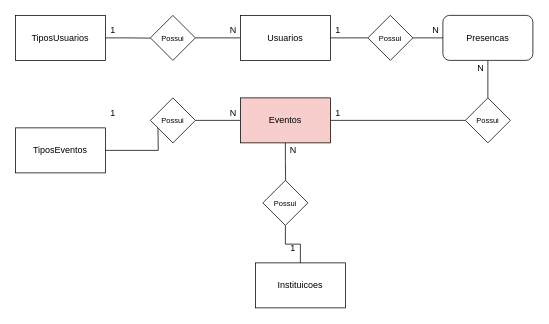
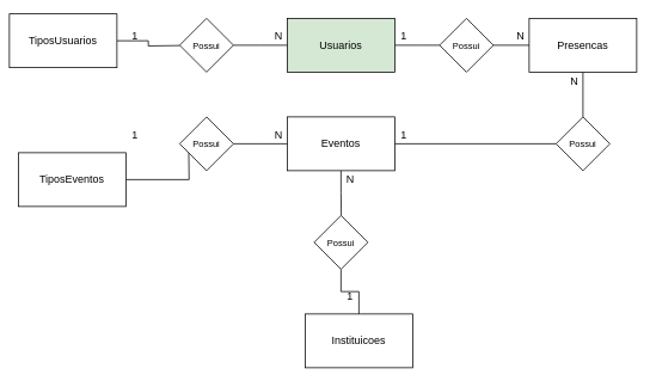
  <mxCell id="0" />
  <mxCell id="1" parent="0" />
  <mxCell id="2" value="Instituicoes" style="rounded=0;whiteSpace=wrap;html=1;" vertex="1" parent="1"><mxGeometry x="340" y="350" width="120" height="60" as="geometry" /></mxCell>
  <mxCell id="3" style="edgeStyle=orthogonalEdgeStyle;rounded=0;orthogonalLoop=1;jettySize=auto;html=1;exitX=1;exitY=0.5;exitDx=0;exitDy=0;startArrow=none;startFill=0;endArrow=none;endFill=0;" edge="1" parent="1" source="4"><mxGeometry relative="1" as="geometry"><mxPoint x="200" y="50.345" as="targetPoint" /></mxGeometry></mxCell>
- <mxCell id="4" value="TiposUsuarios" style="rounded=0;whiteSpace=wrap;html=1;" vertex="1" parent="1"><mxGeometry x="20" y="20" width="120" height="60" as="geometry" /></mxCell>
+ <mxCell id="4" value="TiposUsuarios" style="rounded=0;whiteSpace=wrap;html=1;" vertex="1" parent="1"><mxGeometry x="10" y="15" width="120" height="60" as="geometry" /></mxCell>
  <mxCell id="5" style="edgeStyle=orthogonalEdgeStyle;rounded=0;orthogonalLoop=1;jettySize=auto;html=1;exitX=1;exitY=0.5;exitDx=0;exitDy=0;startArrow=none;startFill=0;endArrow=none;endFill=0;" edge="1" parent="1" source="6"><mxGeometry relative="1" as="geometry"><mxPoint x="490" y="50" as="targetPoint" /></mxGeometry></mxCell>
- <mxCell id="6" value="Usuarios" style="rounded=0;whiteSpace=wrap;html=1;" vertex="1" parent="1"><mxGeometry x="320" y="20" width="120" height="60" as="geometry" /></mxCell>
+ <mxCell id="6" value="Usuarios" style="rounded=0;whiteSpace=wrap;html=1;fillColor=#d5e8d4;" vertex="1" parent="1"><mxGeometry x="320" y="20" width="120" height="60" as="geometry" /></mxCell>
  <mxCell id="7" style="edgeStyle=orthogonalEdgeStyle;rounded=0;orthogonalLoop=1;jettySize=auto;html=1;exitX=0.5;exitY=1;exitDx=0;exitDy=0;startArrow=none;startFill=0;endArrow=none;endFill=0;" edge="1" parent="1" source="9"><mxGeometry relative="1" as="geometry"><mxPoint x="380.333" y="240" as="targetPoint" /></mxGeometry></mxCell>
  <mxCell id="8" style="edgeStyle=orthogonalEdgeStyle;rounded=0;orthogonalLoop=1;jettySize=auto;html=1;exitX=1;exitY=0.5;exitDx=0;exitDy=0;startArrow=none;startFill=0;endArrow=none;endFill=0;entryX=0;entryY=0.5;entryDx=0;entryDy=0;" edge="1" parent="1" source="9" target="22"><mxGeometry relative="1" as="geometry"><mxPoint x="580" y="160" as="targetPoint" /></mxGeometry></mxCell>
- <mxCell id="9" value="Eventos" style="rounded=0;whiteSpace=wrap;html=1;fillColor=#f8cecc;" vertex="1" parent="1"><mxGeometry x="320" y="130" width="120" height="60" as="geometry" /></mxCell>
+ <mxCell id="9" value="Eventos" style="rounded=0;whiteSpace=wrap;html=1;" vertex="1" parent="1"><mxGeometry x="320" y="130" width="120" height="60" as="geometry" /></mxCell>
  <mxCell id="10" style="edgeStyle=orthogonalEdgeStyle;rounded=0;orthogonalLoop=1;jettySize=auto;html=1;exitX=1;exitY=0.5;exitDx=0;exitDy=0;startArrow=none;startFill=0;endArrow=none;endFill=0;" edge="1" parent="1" source="11"><mxGeometry relative="1" as="geometry"><mxPoint x="210" y="160" as="targetPoint" /></mxGeometry></mxCell>
  <mxCell id="11" value="TiposEventos" style="rounded=0;whiteSpace=wrap;html=1;" vertex="1" parent="1"><mxGeometry x="20" y="170" width="120" height="60" as="geometry" /></mxCell>
  <mxCell id="12" style="edgeStyle=orthogonalEdgeStyle;rounded=0;orthogonalLoop=1;jettySize=auto;html=1;exitX=0.5;exitY=1;exitDx=0;exitDy=0;startArrow=none;startFill=0;endArrow=none;endFill=0;entryX=0.5;entryY=0;entryDx=0;entryDy=0;" edge="1" parent="1" source="13" target="22"><mxGeometry relative="1" as="geometry"><mxPoint x="650.333" y="120" as="targetPoint" /></mxGeometry></mxCell>
- <mxCell id="13" value="Presencas" style="whiteSpace=wrap;html=1;rounded=1;" vertex="1" parent="1"><mxGeometry x="590" y="20" width="120" height="60" as="geometry" /></mxCell>
+ <mxCell id="13" value="Presencas" style="rounded=0;whiteSpace=wrap;html=1;" vertex="1" parent="1"><mxGeometry x="590" y="20" width="120" height="60" as="geometry" /></mxCell>
  <mxCell id="14" style="edgeStyle=orthogonalEdgeStyle;rounded=0;orthogonalLoop=1;jettySize=auto;html=1;exitX=1;exitY=0.5;exitDx=0;exitDy=0;startArrow=none;startFill=0;endArrow=none;endFill=0;" edge="1" parent="1" source="15"><mxGeometry relative="1" as="geometry"><mxPoint x="320" y="50" as="targetPoint" /></mxGeometry></mxCell>
  <mxCell id="15" value="&lt;font style=&quot;font-size: 10px&quot;&gt;Possui&lt;/font&gt;" style="rhombus;whiteSpace=wrap;html=1;" vertex="1" parent="1"><mxGeometry x="200" y="20" width="60" height="60" as="geometry" /></mxCell>
  <mxCell id="16" style="edgeStyle=orthogonalEdgeStyle;rounded=0;orthogonalLoop=1;jettySize=auto;html=1;exitX=1;exitY=0.5;exitDx=0;exitDy=0;startArrow=none;startFill=0;endArrow=none;endFill=0;" edge="1" parent="1" source="17"><mxGeometry relative="1" as="geometry"><mxPoint x="320" y="160" as="targetPoint" /></mxGeometry></mxCell>
  <mxCell id="17" value="&lt;font style=&quot;font-size: 10px&quot;&gt;Possui&lt;/font&gt;" style="rhombus;whiteSpace=wrap;html=1;" vertex="1" parent="1"><mxGeometry x="200" y="130" width="60" height="60" as="geometry" /></mxCell>
  <mxCell id="18" style="edgeStyle=orthogonalEdgeStyle;rounded=0;orthogonalLoop=1;jettySize=auto;html=1;exitX=0.5;exitY=1;exitDx=0;exitDy=0;entryX=0.5;entryY=0;entryDx=0;entryDy=0;startArrow=none;startFill=0;endArrow=none;endFill=0;" edge="1" parent="1" source="19" target="2"><mxGeometry relative="1" as="geometry" /></mxCell>
  <mxCell id="19" value="&lt;font style=&quot;font-size: 10px&quot;&gt;Possui&lt;/font&gt;" style="rhombus;whiteSpace=wrap;html=1;" vertex="1" parent="1"><mxGeometry x="350" y="240" width="60" height="60" as="geometry" /></mxCell>
  <mxCell id="20" style="edgeStyle=orthogonalEdgeStyle;rounded=0;orthogonalLoop=1;jettySize=auto;html=1;exitX=1;exitY=0.5;exitDx=0;exitDy=0;entryX=0;entryY=0.5;entryDx=0;entryDy=0;startArrow=none;startFill=0;endArrow=none;endFill=0;" edge="1" parent="1" source="21" target="13"><mxGeometry relative="1" as="geometry" /></mxCell>
  <mxCell id="21" value="&lt;font style=&quot;font-size: 10px&quot;&gt;Possui&lt;/font&gt;" style="rhombus;whiteSpace=wrap;html=1;" vertex="1" parent="1"><mxGeometry x="490" y="20" width="60" height="60" as="geometry" /></mxCell>
  <mxCell id="22" value="&lt;font style=&quot;font-size: 10px&quot;&gt;Possui&lt;/font&gt;" style="rhombus;whiteSpace=wrap;html=1;" vertex="1" parent="1"><mxGeometry x="620" y="130" width="60" height="60" as="geometry" /></mxCell>
  <mxCell id="23" value="1" style="text;html=1;align=center;verticalAlign=middle;resizable=0;points=[];autosize=1;" vertex="1" parent="1"><mxGeometry x="140" y="30" width="20" height="20" as="geometry" /></mxCell>
  <mxCell id="24" value="N" style="text;html=1;align=center;verticalAlign=middle;resizable=0;points=[];autosize=1;" vertex="1" parent="1"><mxGeometry x="300" y="30" width="20" height="20" as="geometry" /></mxCell>
  <mxCell id="25" value="1" style="text;html=1;align=center;verticalAlign=middle;resizable=0;points=[];autosize=1;" vertex="1" parent="1"><mxGeometry x="140" y="140" width="20" height="20" as="geometry" /></mxCell>
  <mxCell id="26" value="N" style="text;html=1;align=center;verticalAlign=middle;resizable=0;points=[];autosize=1;" vertex="1" parent="1"><mxGeometry x="300" y="140" width="20" height="20" as="geometry" /></mxCell>
  <mxCell id="27" value="N" style="text;html=1;align=center;verticalAlign=middle;resizable=0;points=[];autosize=1;" vertex="1" parent="1"><mxGeometry x="380" y="190" width="20" height="20" as="geometry" /></mxCell>
  <mxCell id="28" value="1" style="text;html=1;align=center;verticalAlign=middle;resizable=0;points=[];autosize=1;rotation=0;" vertex="1" parent="1"><mxGeometry x="380" y="320" width="20" height="20" as="geometry" /></mxCell>
  <mxCell id="29" value="1" style="text;html=1;align=center;verticalAlign=middle;resizable=0;points=[];autosize=1;" vertex="1" parent="1"><mxGeometry x="440" y="30" width="20" height="20" as="geometry" /></mxCell>
  <mxCell id="30" value="N" style="text;html=1;align=center;verticalAlign=middle;resizable=0;points=[];autosize=1;" vertex="1" parent="1"><mxGeometry x="570" y="30" width="20" height="20" as="geometry" /></mxCell>
  <mxCell id="31" value="1" style="text;html=1;align=center;verticalAlign=middle;resizable=0;points=[];autosize=1;" vertex="1" parent="1"><mxGeometry x="440" y="140" width="20" height="20" as="geometry" /></mxCell>
  <mxCell id="32" value="N" style="text;html=1;align=center;verticalAlign=middle;resizable=0;points=[];autosize=1;" vertex="1" parent="1"><mxGeometry x="630" y="80" width="20" height="20" as="geometry" /></mxCell>
